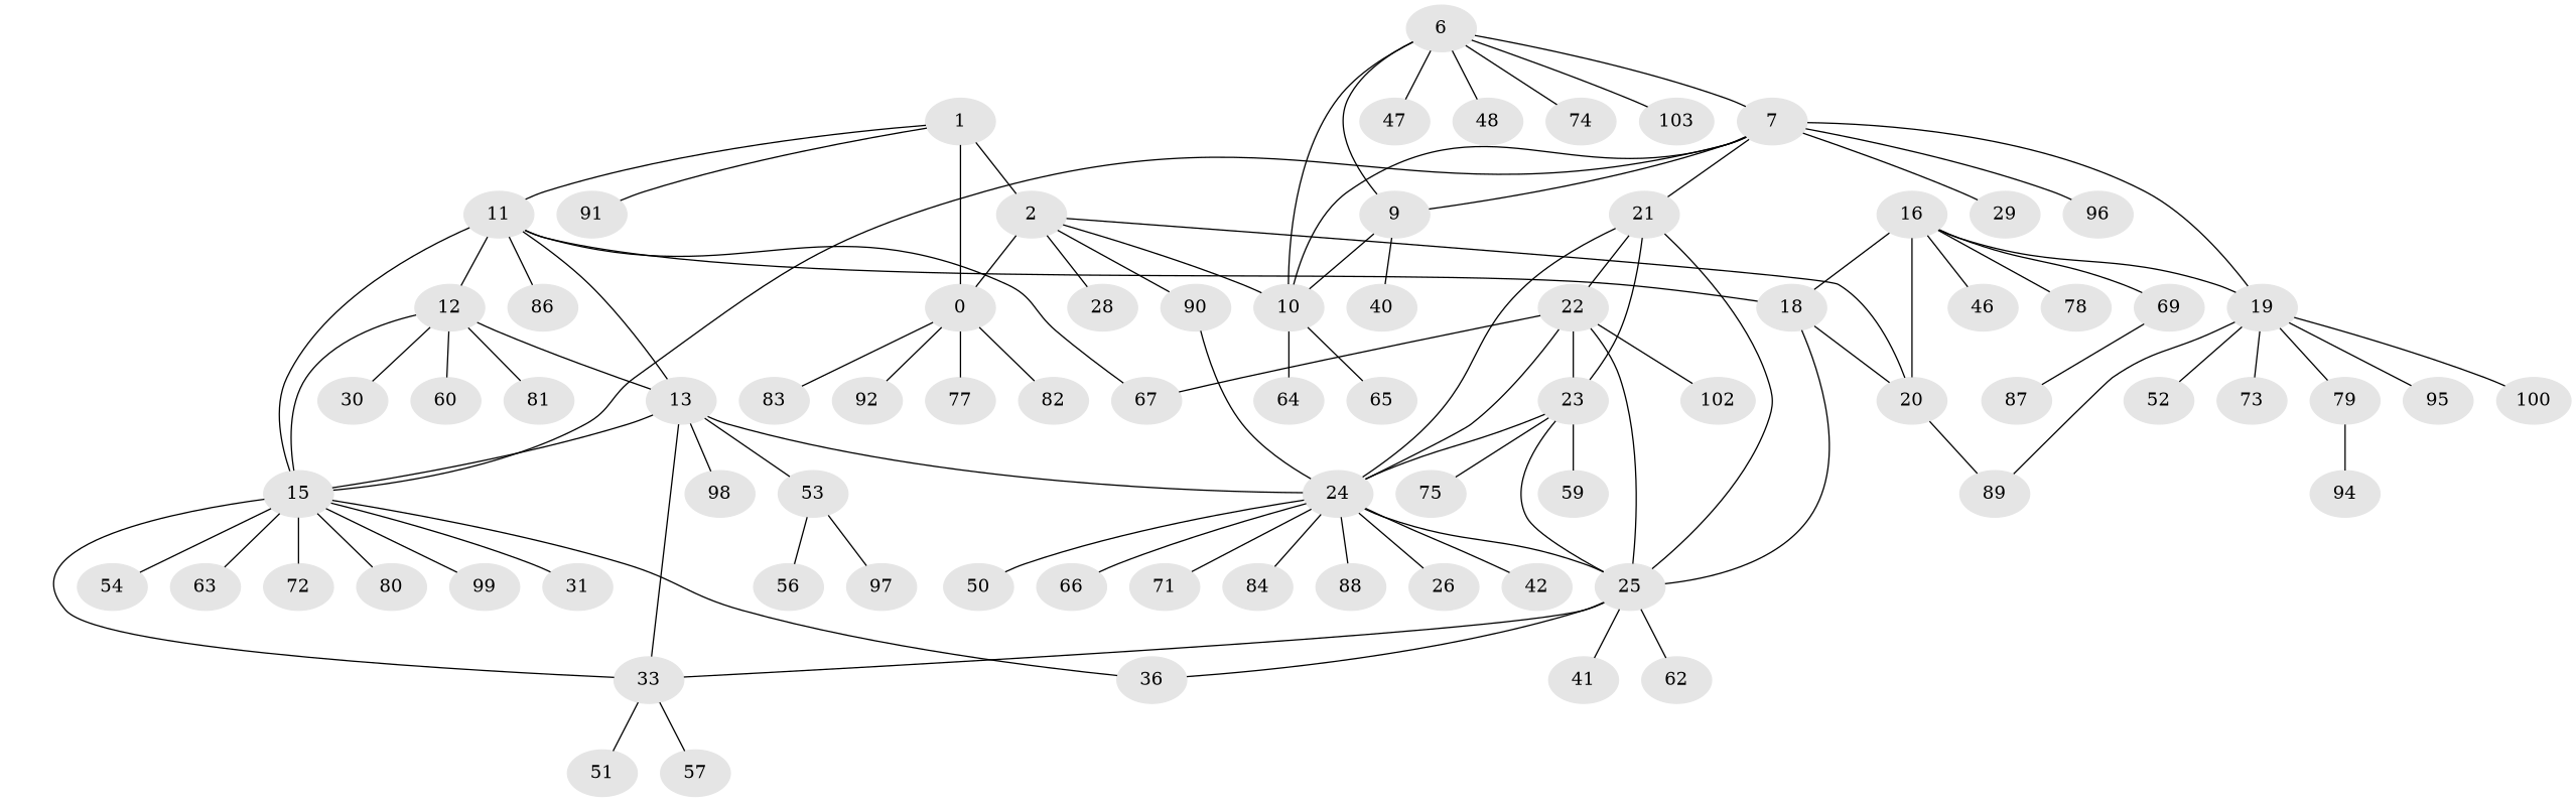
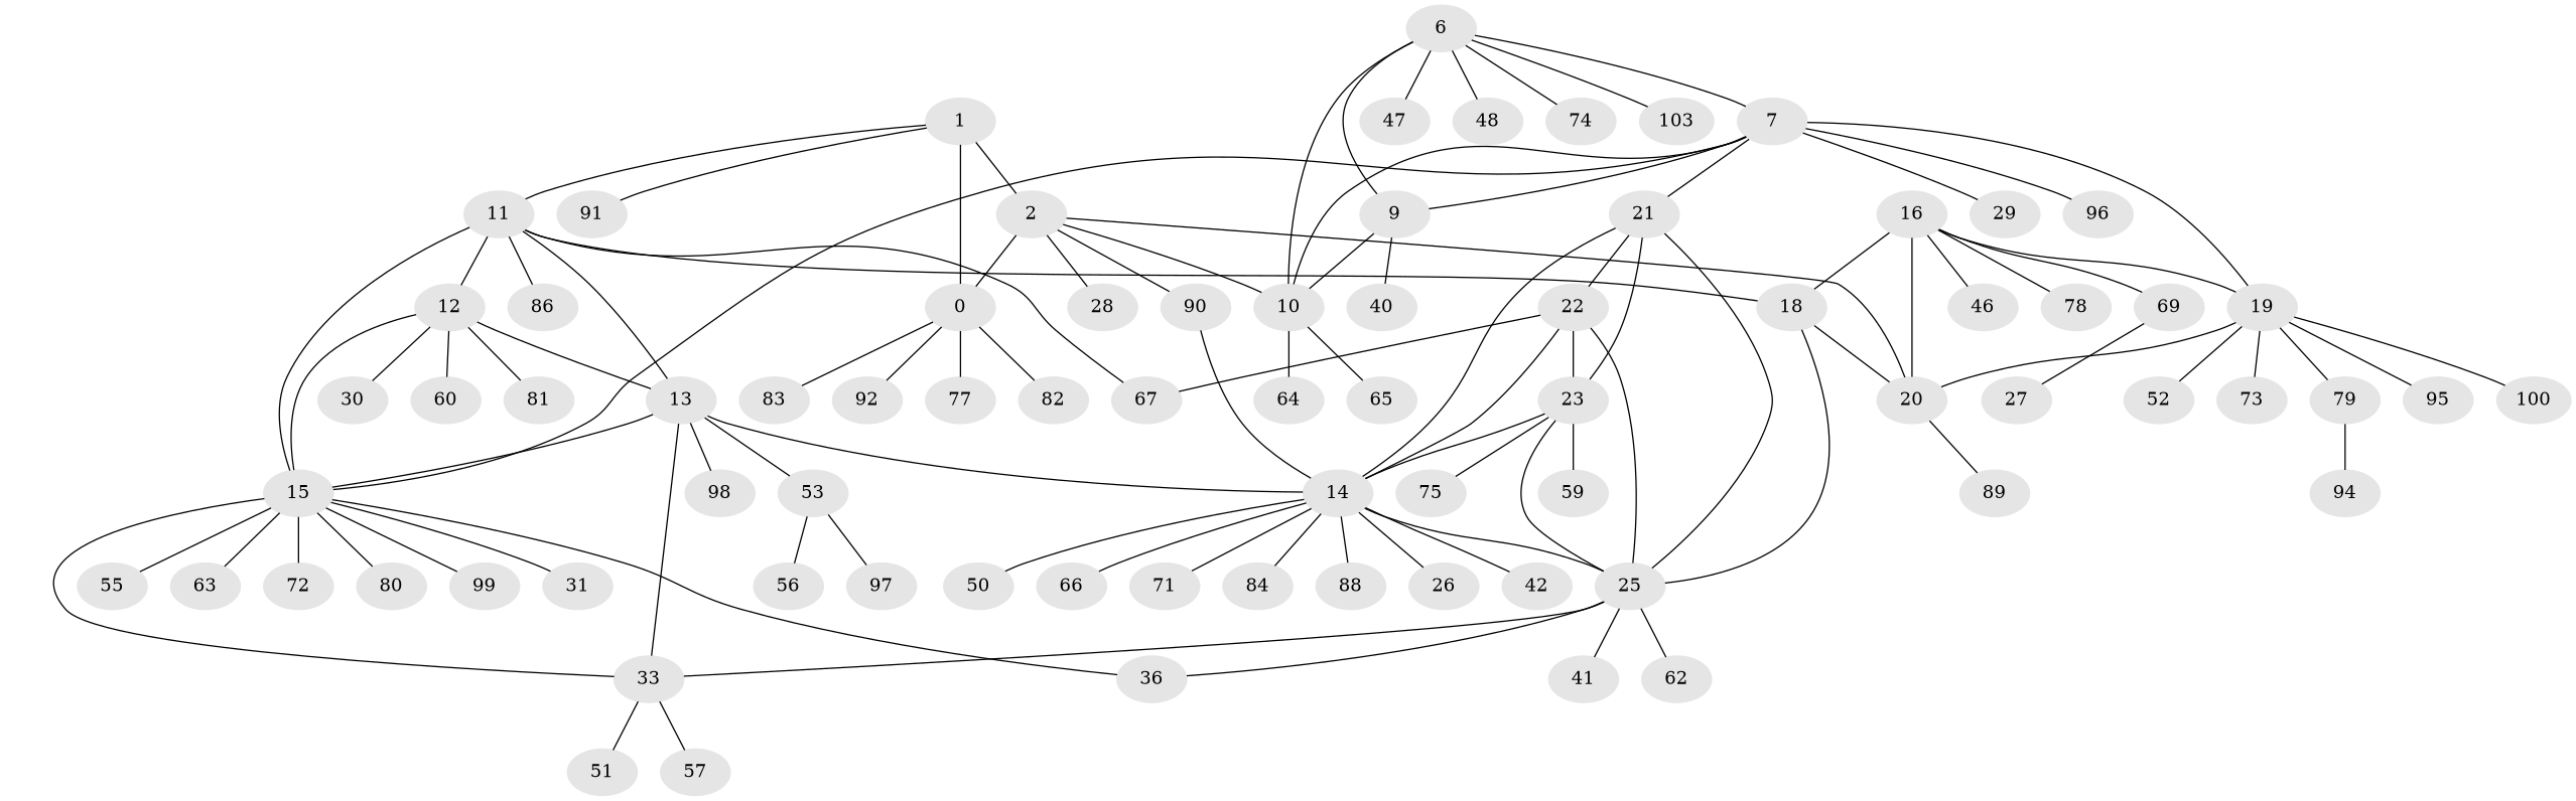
  graph {
    node [color=gray90 style=filled]
    1 [super="+101"]
    2 [super="+4"]
    n3 [label=0 super="+5"]
    11 [super="+49"]
    91
    10 [super="+58"]
    20 [super="+45"]
    28
    90
    77
    82
    83
    92
    15 [super="+38"]
    12 [super="+14"]
    13 [super="+35"]
    18 [super="+70"]
    86
    67
    64
    65 [super="+76"]
    89
-   24 [super="+68"]
+   24 [super="+68" label=14]
    25 [super="+69"]
    26
    n26 [label=42]
    50
    66
    71
    84
    88
    6 [super="+8"]
    7 [super="+55"]
    9 [super="+43"]
    47
    48
    74
    103
    19 [super="+34"]
    21
    29
    96
    40
    33 [super="+42"]
    31
    36 [super="+85"]
-   54
+   54 [label=55]
    63
    72 [super="+93"]
    80
    99
    52
    73
    79
    95
    100
    22 [super="+27"]
    23 [super="+37"]
    30
    60
    81
    53
    98
    51
    57 [super="+61"]
    56
    97
    16 [super="+17"]
    n69 [label=69 super="+44"]
    46
    78
-   87
+   87 [label=27]
    41
    62
    94
-   102
    59
    75
    1 -- 2 [weight=2]
    1 -- n3 [weight=2]
    1 -- 11
    1 -- 91
    2 -- n3 [weight=4]
    2 -- 10
    2 -- 20 [weight=2]
    2 -- 28
    2 -- 90
    n3 -- 77
    n3 -- 82
    n3 -- 83
    n3 -- 92
    11 -- 15
    11 -- 12 [weight=2]
    11 -- 13
    11 -- 18
    11 -- 86
    11 -- 67
    10 -- 64
    10 -- 65
    20 -- 89
    90 -- 24
    15 -- 33
    15 -- 31
    15 -- 36
    15 -- 54
    15 -- 63
    15 -- 72
    15 -- 80
    15 -- 99
    12 -- 15 [weight=2]
    12 -- 13 [weight=2]
    12 -- 30
    12 -- 60
    12 -- 81
    13 -- 15
    13 -- 24
    13 -- 33
    13 -- 53
    13 -- 98
    18 -- 20
    18 -- 25
    24 -- 25
    24 -- 26
    24 -- n26
    24 -- 50
    24 -- 66
    24 -- 71
    24 -- 84
    24 -- 88
    25 -- 33
    25 -- 36
    25 -- 41
    25 -- 62
    6 -- 10 [weight=2]
    6 -- 7 [weight=2]
    6 -- 9 [weight=2]
    6 -- 47
    6 -- 48
    6 -- 74
    6 -- 103
    7 -- 10
    7 -- 15
    7 -- 9
    7 -- 19
    7 -- 21
    7 -- 29
    7 -- 96
    9 -- 10
    9 -- 40
-   19 -- 89
+   19 -- 20
    19 -- 52
    19 -- 73
    19 -- 79
    19 -- 95
    19 -- 100
    21 -- 24
    21 -- 25
    21 -- 22
    21 -- 23
    33 -- 51
    33 -- 57
    79 -- 94
    22 -- 67
    22 -- 24
    22 -- 25
    22 -- 23
-   22 -- 102
    23 -- 24
    23 -- 25
    23 -- 59
    23 -- 75
    53 -- 56
    53 -- 97
    16 -- 20 [weight=2]
    16 -- 18 [weight=2]
    16 -- 19 [weight=2]
    16 -- n69
    16 -- 46
    16 -- 78
    n69 -- 87
  }
